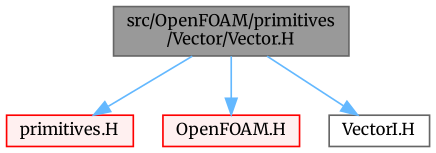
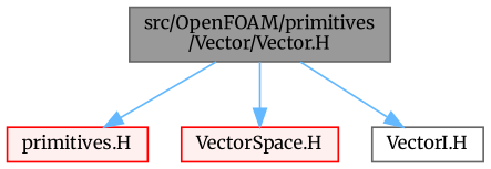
  digraph {
    fontname=Merriweather
    node [color=red fillcolor="#FFF0F0" fontname=Merriweather fontsize=10 shape=box style=filled]
    edge [color=steelblue1 fontname=Merriweather fontsize=10 labelfontname=Helvetica labelfontsize=10 style=solid]
    n1 [color=gray40 fillcolor=grey60 fontcolor=black height=0.2 label="src/OpenFOAM/primitives\l/Vector/Vector.H" width=0.4]
    n2 [height=0.2 label="primitives.H" width=0.4]
-   n3 [height=0.2 label="OpenFOAM.H" width=0.4]
+   n3 [height=0.2 label="VectorSpace.H" width=0.4]
    n4 [color=grey40 fillcolor=white height=0.2 label="VectorI.H" width=0.4]
    n1 -> n2
    n1 -> n3
    n1 -> n4
  }
